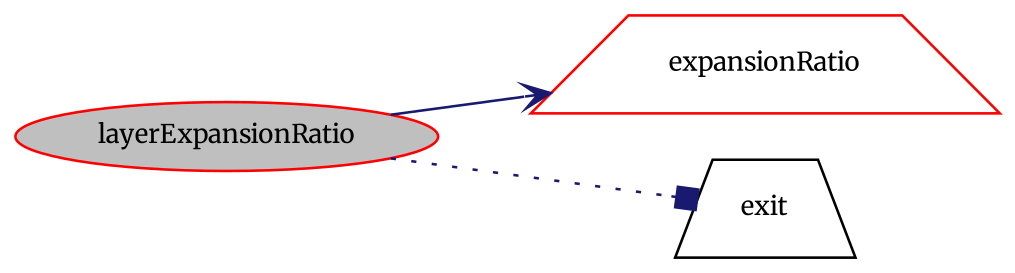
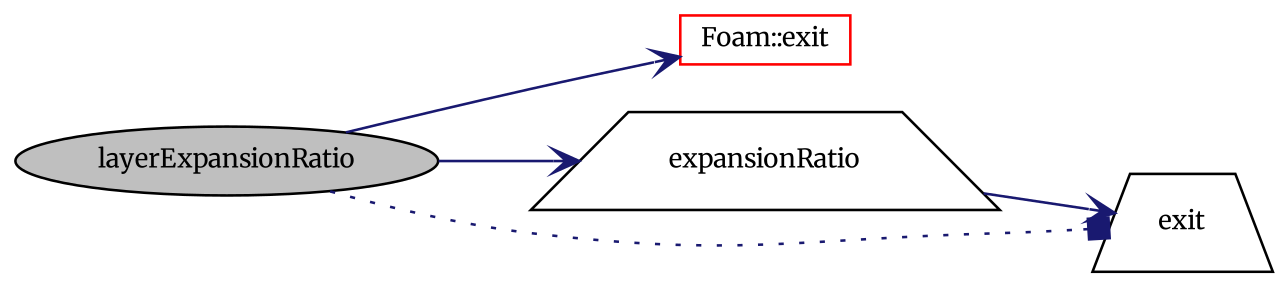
  digraph {
    fontname=Merriweather
    rankdir=LR
    node [color=black fontname=Merriweather fontsize=10 shape=trapezium]
    edge [arrowhead=vee color=midnightblue fontname=Merriweather fontsize=10 labelfontname=Helvetica labelfontsize=10 style=solid]
-   n1 [color=red fillcolor=grey75 fontcolor=black height=0.2 label=layerExpansionRatio shape=ellipse style=filled width=0.4]
-   n3 [color=red height=0.2 label=expansionRatio width=0.4]
+   n1 [fillcolor=grey75 fontcolor=black height=0.2 label=layerExpansionRatio shape=ellipse style=filled width=0.4]
+   n2 [color=red height=0.2 label="Foam::exit" shape=box width=0.4]
+   n3 [height=0.2 label=expansionRatio width=0.4]
    n4 [height=0.2 label=exit width=0.4]
+   n1 -> n2
    n1 -> n3
    n1 -> n4 [arrowhead=box style=dotted]
+   n3 -> n4
  }
